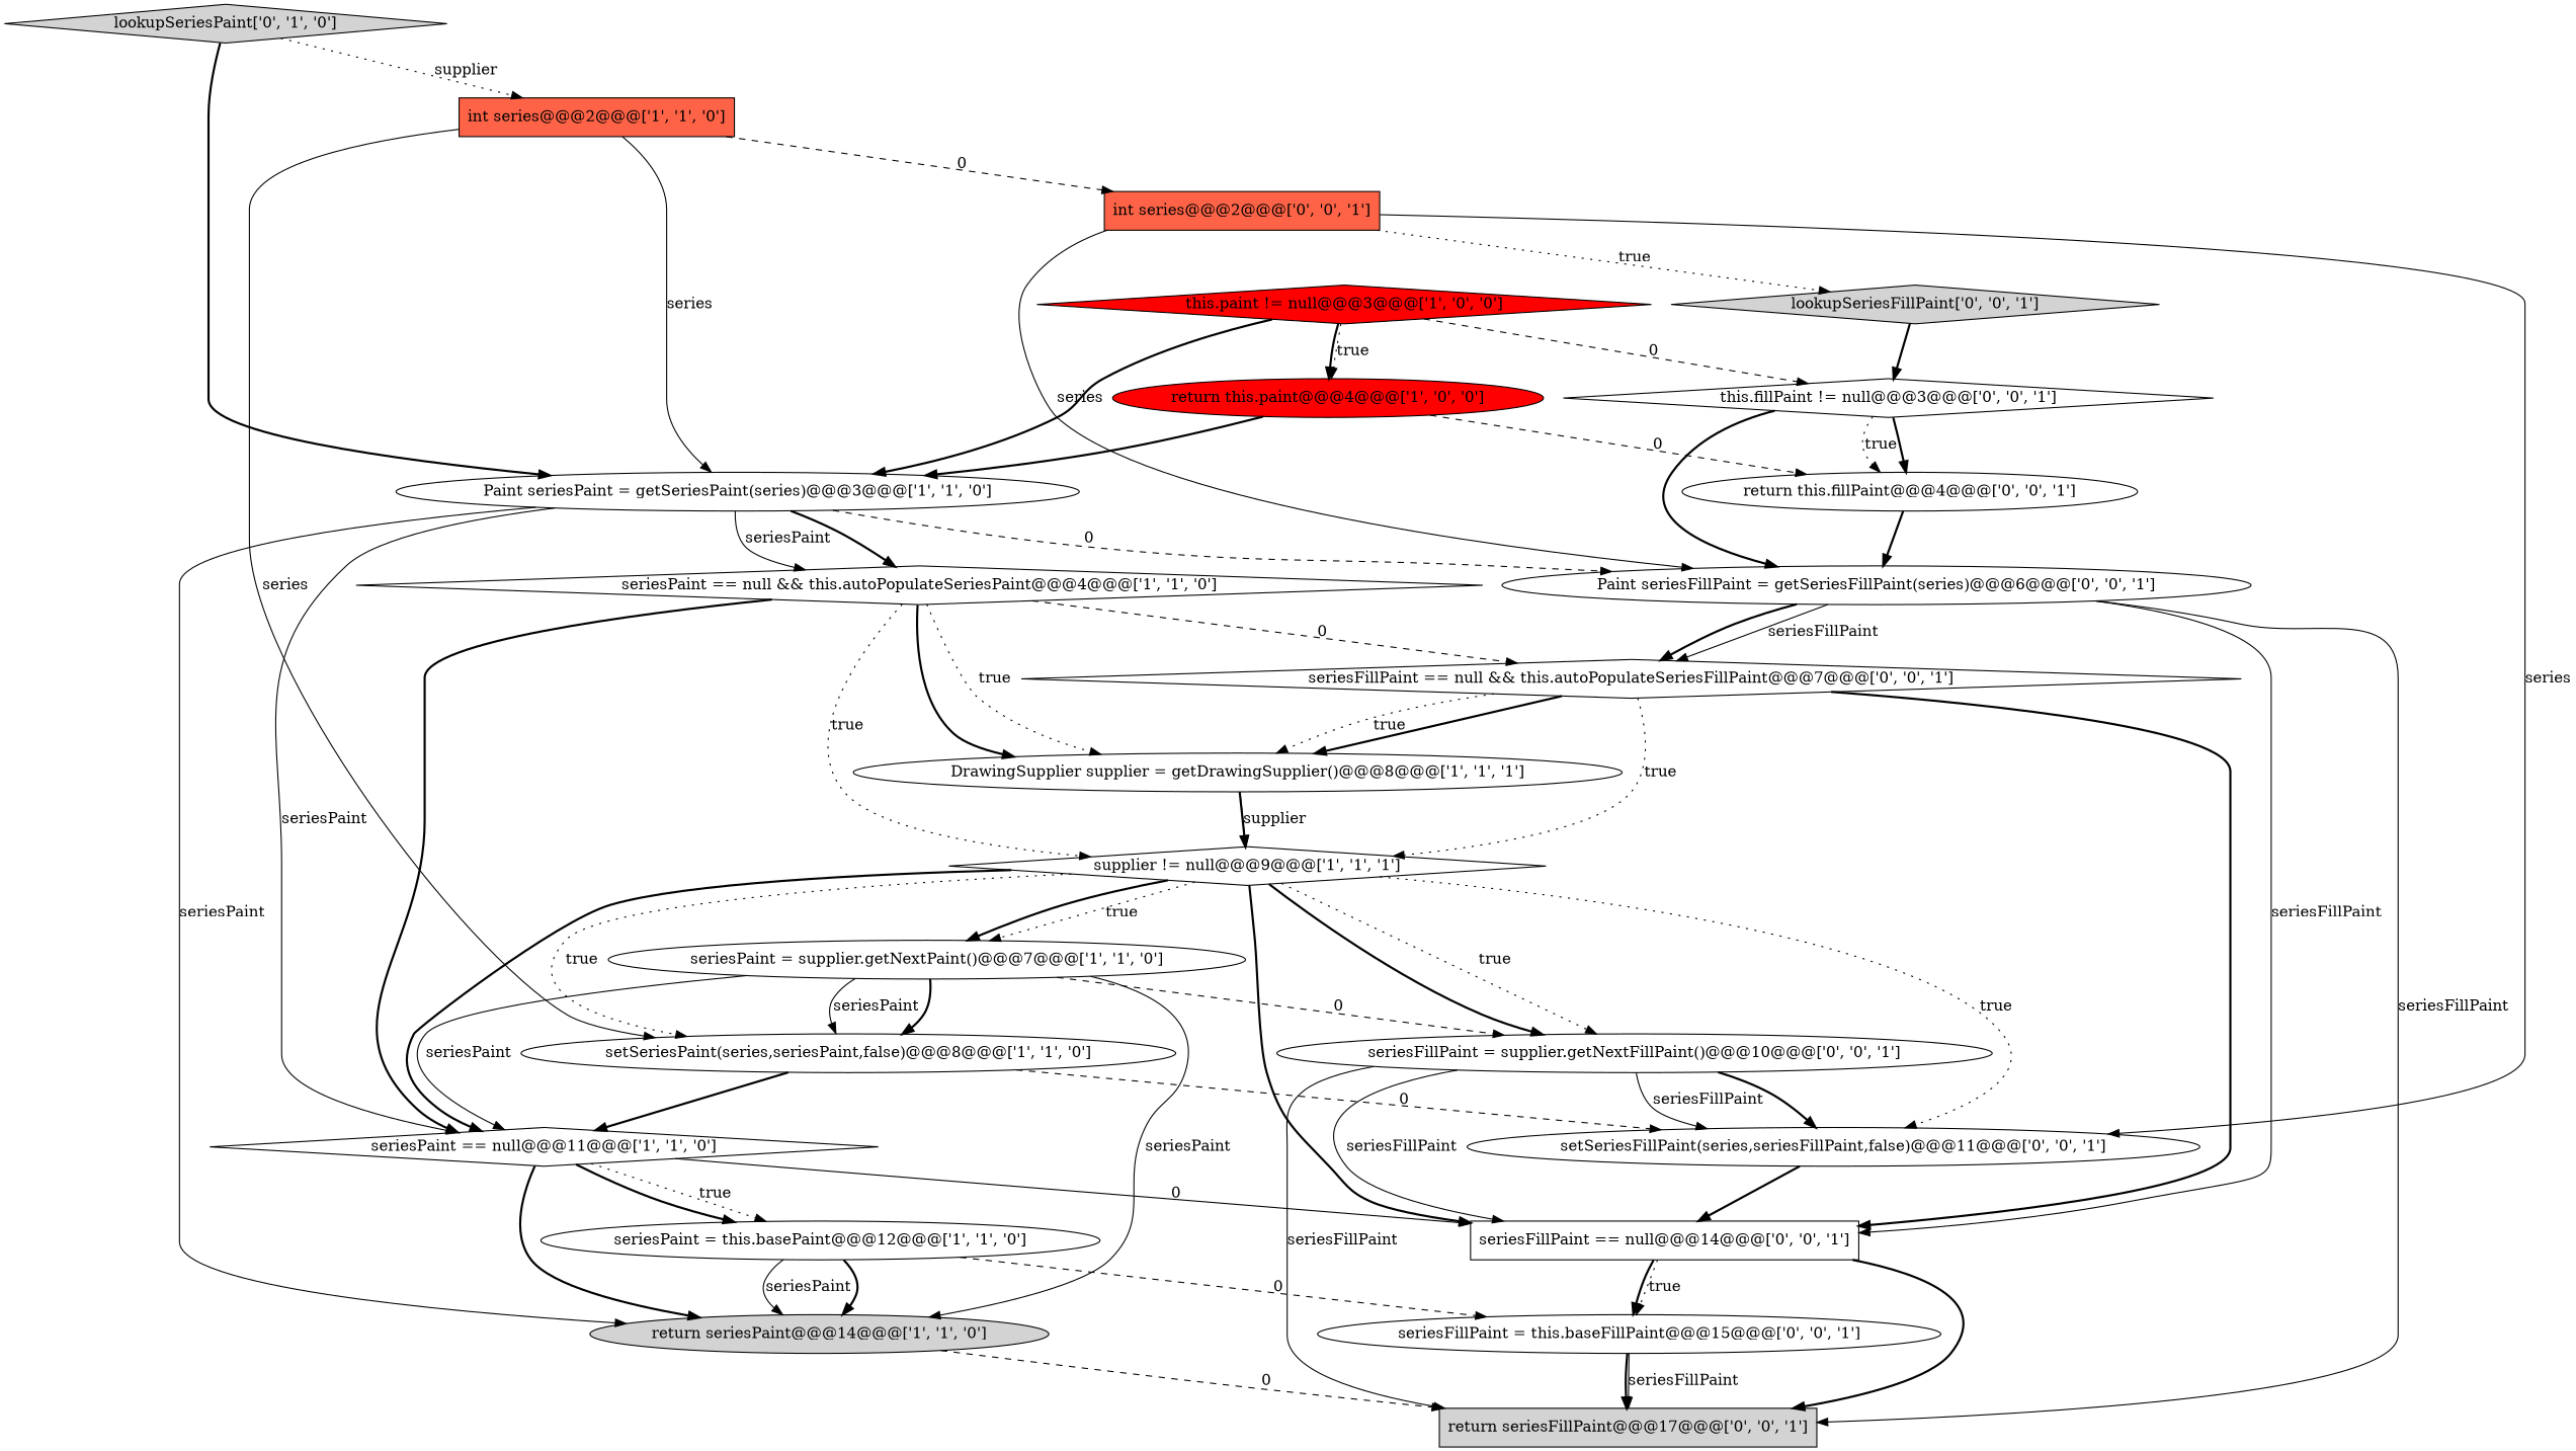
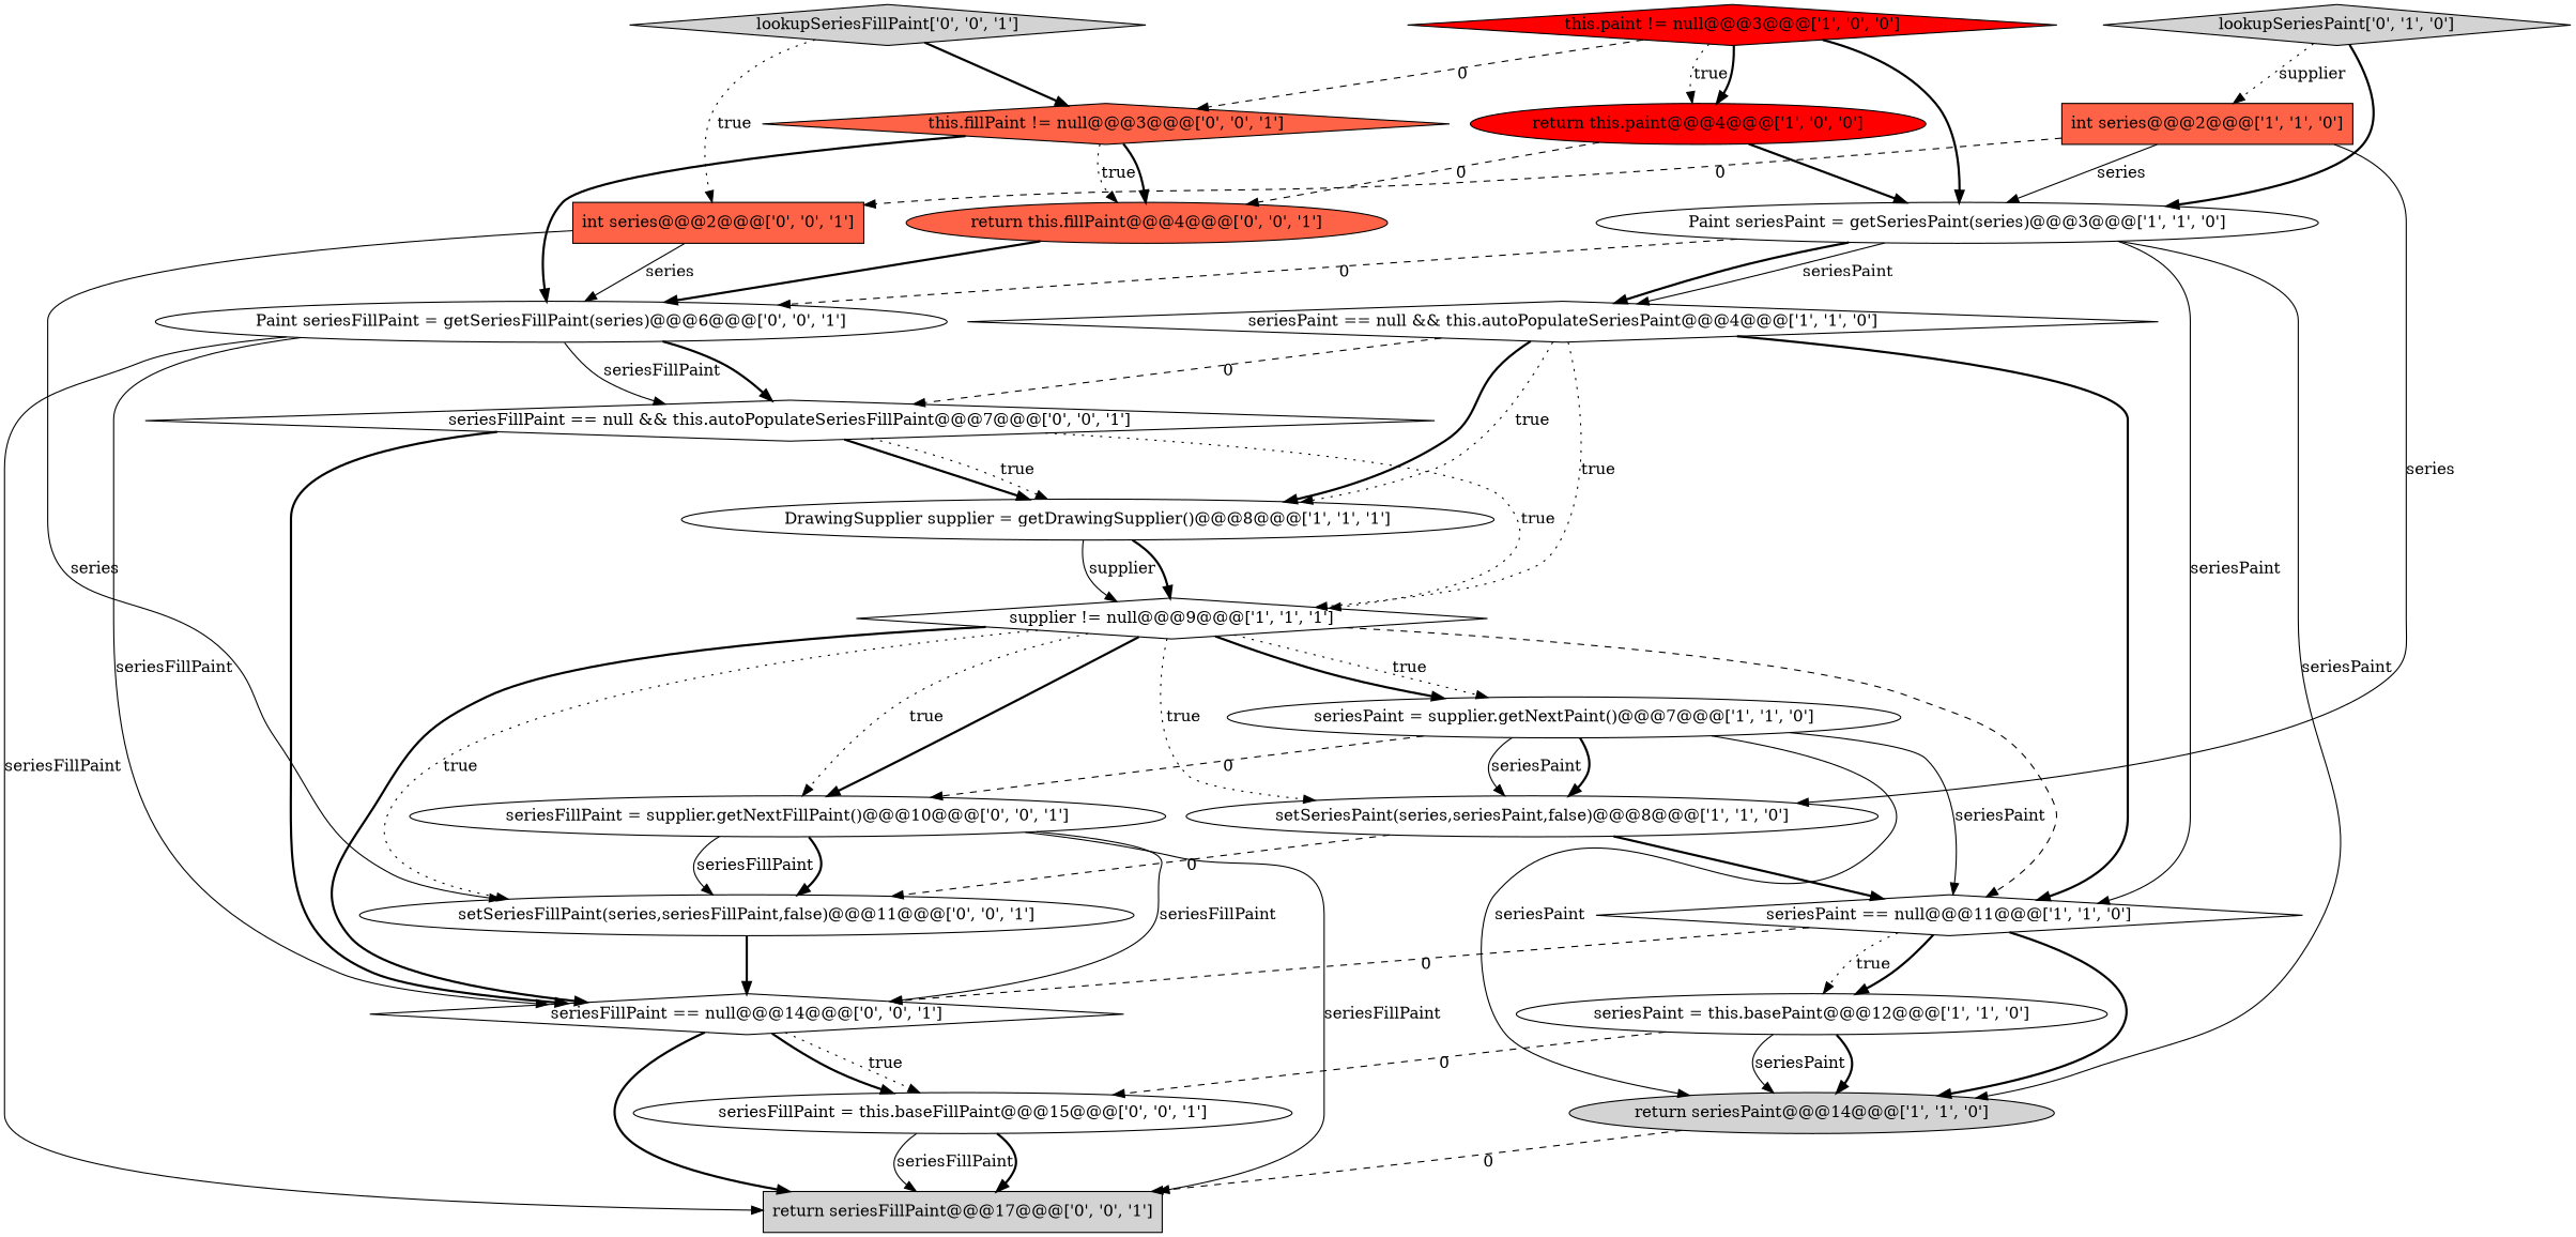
  digraph {
    node [fillcolor=white shape=ellipse style=filled]
    edge [style=bold]
-   n1 [label="return this.fillPaint@@@4@@@['0', '0', '1']"]
+   n1 [fillcolor=tomato label="return this.fillPaint@@@4@@@['0', '0', '1']"]
    n2 [label="Paint seriesFillPaint = getSeriesFillPaint(series)@@@6@@@['0', '0', '1']"]
-   n3 [label="seriesFillPaint == null@@@14@@@['0', '0', '1']" shape=box]
+   n3 [label="seriesFillPaint == null@@@14@@@['0', '0', '1']" shape=diamond]
    n4 [fillcolor=lightgray label="return seriesFillPaint@@@17@@@['0', '0', '1']" shape=box]
    n5 [label="seriesFillPaint == null && this.autoPopulateSeriesFillPaint@@@7@@@['0', '0', '1']" shape=diamond]
    n6 [label="seriesPaint == null@@@11@@@['1', '1', '0']" shape=diamond]
    n7 [label="seriesPaint = this.basePaint@@@12@@@['1', '1', '0']"]
    n8 [fillcolor=lightgray label="return seriesPaint@@@14@@@['1', '1', '0']"]
    n9 [label="seriesFillPaint = this.baseFillPaint@@@15@@@['0', '0', '1']"]
    n10 [fillcolor=red label="return this.paint@@@4@@@['1', '0', '0']"]
    n11 [label="Paint seriesPaint = getSeriesPaint(series)@@@3@@@['1', '1', '0']"]
    n12 [label="seriesPaint == null && this.autoPopulateSeriesPaint@@@4@@@['1', '1', '0']" shape=diamond]
-   n13 [label="this.fillPaint != null@@@3@@@['0', '0', '1']" shape=diamond]
+   n13 [fillcolor=tomato label="this.fillPaint != null@@@3@@@['0', '0', '1']" shape=diamond]
    n14 [label="DrawingSupplier supplier = getDrawingSupplier()@@@8@@@['1', '1', '1']"]
    n15 [label="supplier != null@@@9@@@['1', '1', '1']" shape=diamond]
    n16 [label="seriesPaint = supplier.getNextPaint()@@@7@@@['1', '1', '0']"]
    n17 [label="setSeriesPaint(series,seriesPaint,false)@@@8@@@['1', '1', '0']"]
    n18 [label="seriesFillPaint = supplier.getNextFillPaint()@@@10@@@['0', '0', '1']"]
    n19 [label="setSeriesFillPaint(series,seriesFillPaint,false)@@@11@@@['0', '0', '1']"]
    n20 [fillcolor=lightgray label="lookupSeriesFillPaint['0', '0', '1']" shape=diamond]
    n21 [fillcolor=tomato label="int series@@@2@@@['0', '0', '1']" shape=box]
    n22 [fillcolor=lightgray label="lookupSeriesPaint['0', '1', '0']" shape=diamond]
    n23 [fillcolor=tomato label="int series@@@2@@@['1', '1', '0']" shape=box]
    n24 [fillcolor=red label="this.paint != null@@@3@@@['1', '0', '0']" shape=diamond]
    n1 -> n2
    n2 -> n3 [label=seriesFillPaint style=solid]
    n2 -> n4 [label=seriesFillPaint style=solid]
    n2 -> n5 [label=seriesFillPaint style=solid]
    n2 -> n5
    n3 -> n4
    n3 -> n9 [label=true style=dotted]
    n3 -> n9
    n5 -> n3
    n5 -> n14
    n5 -> n14 [label=true style=dotted]
    n5 -> n15 [label=true style=dotted]
-   n6 -> n3 [label=0 style=solid]
+   n6 -> n3 [label=0 style=dashed]
    n6 -> n7 [label=true style=dotted]
    n6 -> n7
    n6 -> n8
    n7 -> n8
    n7 -> n8 [label=seriesPaint style=solid]
    n7 -> n9 [label=0 style=dashed]
    n8 -> n4 [label=0 style=dashed]
    n9 -> n4 [label=seriesFillPaint style=solid]
    n9 -> n4
    n10 -> n1 [label=0 style=dashed]
    n10 -> n11
    n11 -> n2 [label=0 style=dashed]
    n11 -> n6 [label=seriesPaint style=solid]
    n11 -> n8 [label=seriesPaint style=solid]
    n11 -> n12
    n11 -> n12 [label=seriesPaint style=solid]
    n12 -> n5 [label=0 style=dashed]
    n12 -> n6
    n12 -> n14
    n12 -> n14 [label=true style=dotted]
    n12 -> n15 [label=true style=dotted]
    n13 -> n1 [label=true style=dotted]
    n13 -> n1
    n13 -> n2
    n14 -> n15 [label=supplier style=solid]
    n14 -> n15
    n15 -> n3
-   n15 -> n6
+   n15 -> n6 [style=dashed]
    n15 -> n16 [label=true style=dotted]
    n15 -> n16
    n15 -> n17 [label=true style=dotted]
    n15 -> n18
    n15 -> n18 [label=true style=dotted]
    n15 -> n19 [label=true style=dotted]
    n16 -> n6 [label=seriesPaint style=solid]
    n16 -> n8 [label=seriesPaint style=solid]
    n16 -> n17
    n16 -> n17 [label=seriesPaint style=solid]
    n16 -> n18 [label=0 style=dashed]
    n17 -> n6
    n17 -> n19 [label=0 style=dashed]
    n18 -> n3 [label=seriesFillPaint style=solid]
    n18 -> n4 [label=seriesFillPaint style=solid]
    n18 -> n19
    n18 -> n19 [label=seriesFillPaint style=solid]
    n19 -> n3
    n20 -> n13
-   n21 -> n20 [label=true style=dotted]
+   n20 -> n21 [label=true style=dotted]
    n21 -> n2 [label=series style=solid]
    n21 -> n19 [label=series style=solid]
    n22 -> n11
    n22 -> n23 [label=supplier style=dotted]
    n23 -> n11 [label=series style=solid]
    n23 -> n17 [label=series style=solid]
    n23 -> n21 [label=0 style=dashed]
    n24 -> n10 [label=true style=dotted]
    n24 -> n10
    n24 -> n11
    n24 -> n13 [label=0 style=dashed]
  }
